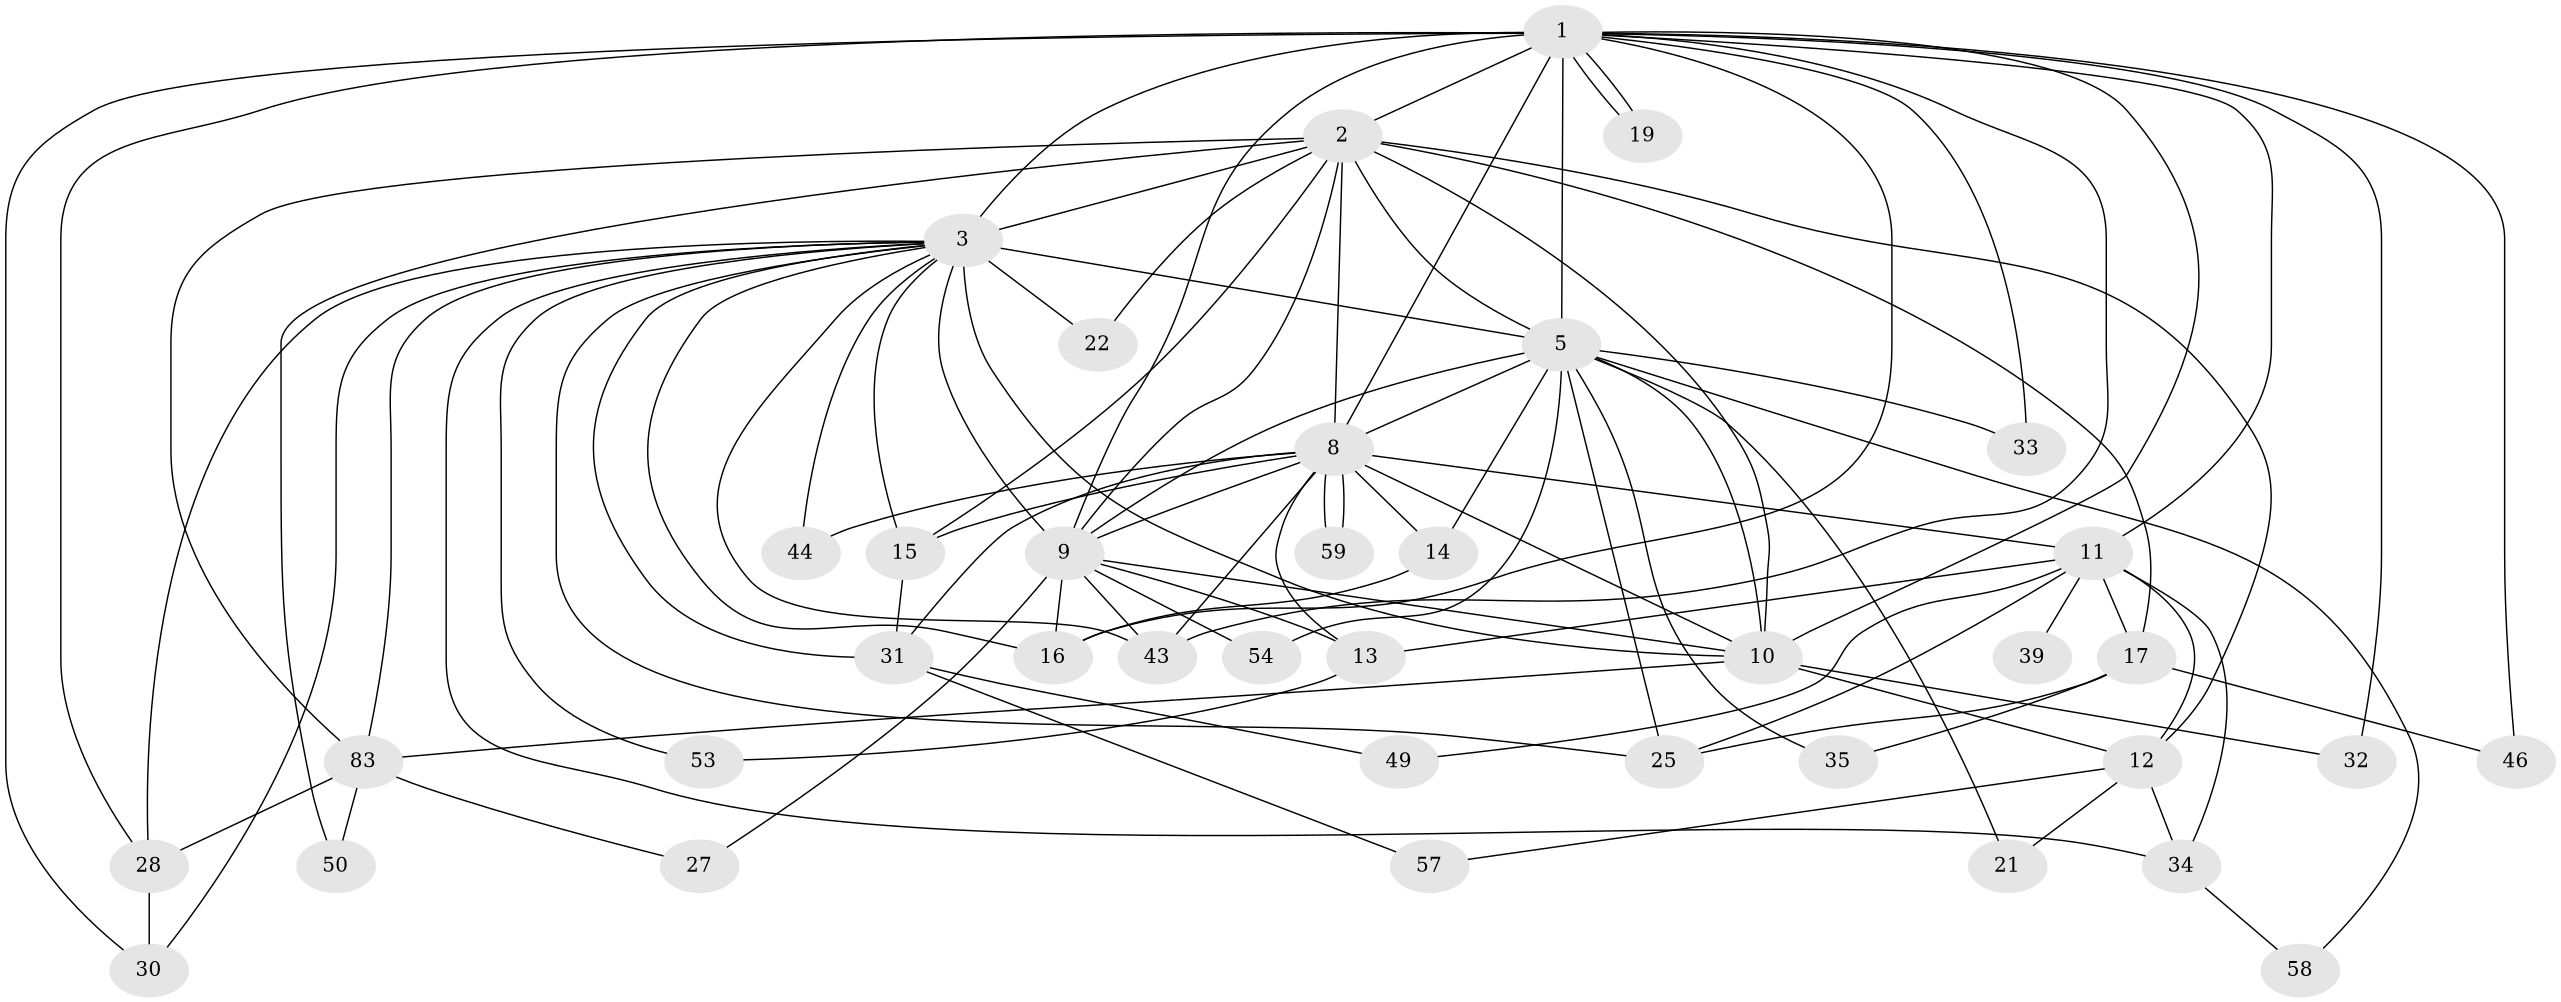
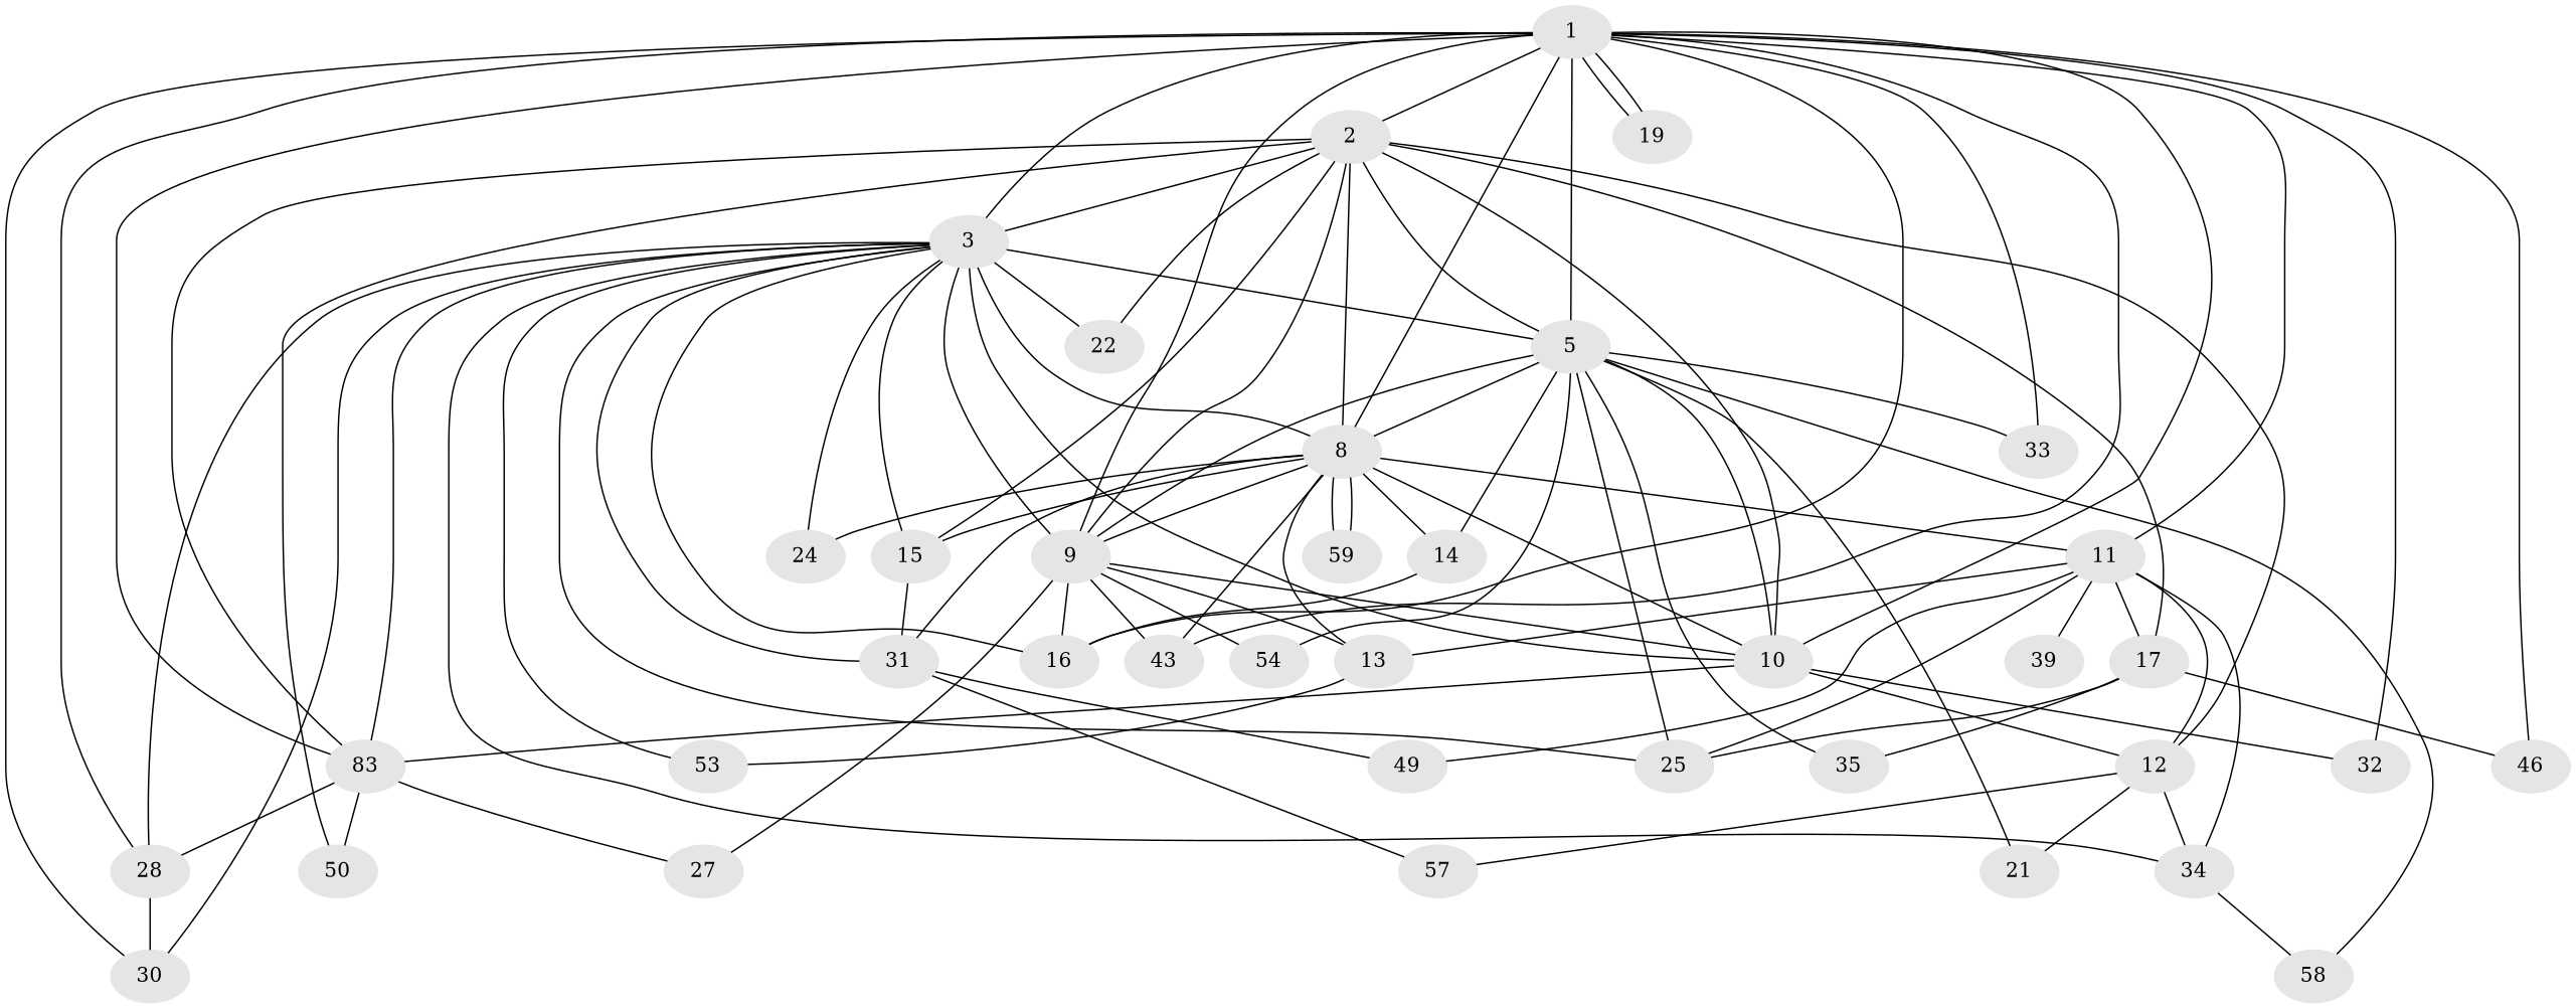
  graph {
    node [color=gray90 style=filled]
    1 [super="+51"]
    2 [super="+7"]
    3 [super="+4"]
    5 [super="+6"]
    8 [super="+56"]
    9 [super="+18"]
    10 [super="+48"]
    11 [super="+41"]
    16 [super="+20"]
    19
    n11 [label=83 super="+36"]
    28 [super="+45"]
    30 [super="+52"]
    32
    33
    43 [super="+44"]
    46
    12 [super="+55"]
    15 [super="+26"]
    17 [super="+37"]
    22
    50
-   24 [label=44]
+   24
    25 [super="+38"]
    31 [super="+42"]
    34 [super="+40"]
    53
    14 [super="+29"]
    21
    35
    54
    58
    13 [super="+47"]
    59
    27
    39
    49
    57
    1 -- 2 [weight=2]
    1 -- 3 [weight=2]
    1 -- 5 [weight=2]
    1 -- 8
    1 -- 9 [weight=2]
    1 -- 10
    1 -- 11
    1 -- 16
    1 -- 19
    1 -- 19
+   1 -- n11
    1 -- 28
    1 -- 30
    1 -- 32
    1 -- 33
    1 -- 43
    1 -- 46
    2 -- 3 [weight=4]
    2 -- 5 [weight=4]
    2 -- 8 [weight=2]
    2 -- 9 [weight=2]
    2 -- 10 [weight=2]
    2 -- n11
    2 -- 12
    2 -- 15
    2 -- 17 [weight=2]
    2 -- 22
    2 -- 50
    3 -- 5 [weight=4]
-   3 -- 43 [weight=2]
+   3 -- 8 [weight=2]
    3 -- 9 [weight=2]
    3 -- 10 [weight=2]
    3 -- 16
    3 -- n11
    3 -- 28
    3 -- 30
    3 -- 15
    3 -- 22
    3 -- 24
    3 -- 25
    3 -- 31
    3 -- 34
    3 -- 53
    5 -- 8 [weight=2]
    5 -- 9 [weight=2]
    5 -- 10 [weight=2]
    5 -- 33
    5 -- 25
    5 -- 14
    5 -- 21
    5 -- 35
    5 -- 54
    5 -- 58
    8 -- 9
    8 -- 10 [weight=2]
    8 -- 11
    8 -- 43
    8 -- 15
    8 -- 24
    8 -- 31
    8 -- 14
    8 -- 13
    8 -- 59
    8 -- 59
    9 -- 10
    9 -- 16
    9 -- 43
    9 -- 54
    9 -- 13
    9 -- 27
    10 -- n11
    10 -- 32
    10 -- 12
    11 -- 12
    11 -- 17
    11 -- 25
    11 -- 34
    11 -- 13
    11 -- 39
    11 -- 49
    n11 -- 28
    n11 -- 50
    n11 -- 27
    28 -- 30
    12 -- 34
    12 -- 21
    12 -- 57
    15 -- 31
    17 -- 46
    17 -- 25
    17 -- 35
    31 -- 49
    31 -- 57
    34 -- 58
    14 -- 16
    13 -- 53
  }
